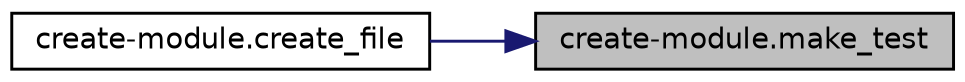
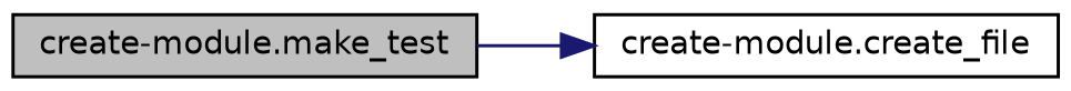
  digraph {
    rankdir=LR
    node [color=black fontname=Helvetica fontsize=10 shape=record style=filled]
    n1 [fillcolor=grey75 fontcolor=black height=0.2 label="create-module.make_test" width=0.4]
    n2 [fillcolor=white height=0.2 label="create-module.create_file" width=0.4]
-   n2 -> n1 [color=midnightblue fontname=Helvetica fontsize=10 labelfontname=Helvetica labelfontsize=10 style=solid]
+   n1 -> n2 [color=midnightblue fontname=Helvetica fontsize=10 labelfontname=Helvetica labelfontsize=10 style=solid]
  }
